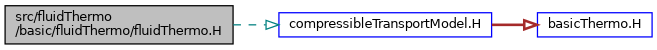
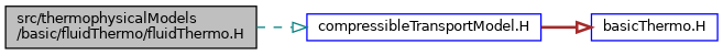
  digraph {
    rankdir=LR
    node [color=blue fontname=Helvetica fontsize=10 shape=record]
    edge [arrowhead=onormal fontname=Helvetica fontsize=10 labelfontname=Helvetica labelfontsize=10]
-   n1 [color=black fillcolor=grey75 fontcolor=black height=0.2 label="src/fluidThermo\l/basic/fluidThermo/fluidThermo.H" style=filled width=0.4]
+   n1 [color=black fillcolor=grey75 fontcolor=black height=0.2 label="src/thermophysicalModels\l/basic/fluidThermo/fluidThermo.H" style=filled width=0.4]
    n2 [height=0.2 label="compressibleTransportModel.H" width=0.4]
    n3 [height=0.2 label="basicThermo.H" width=0.4]
    n1 -> n2 [color=teal style=dashed]
    n2 -> n3 [color=brown style=bold]
  }
